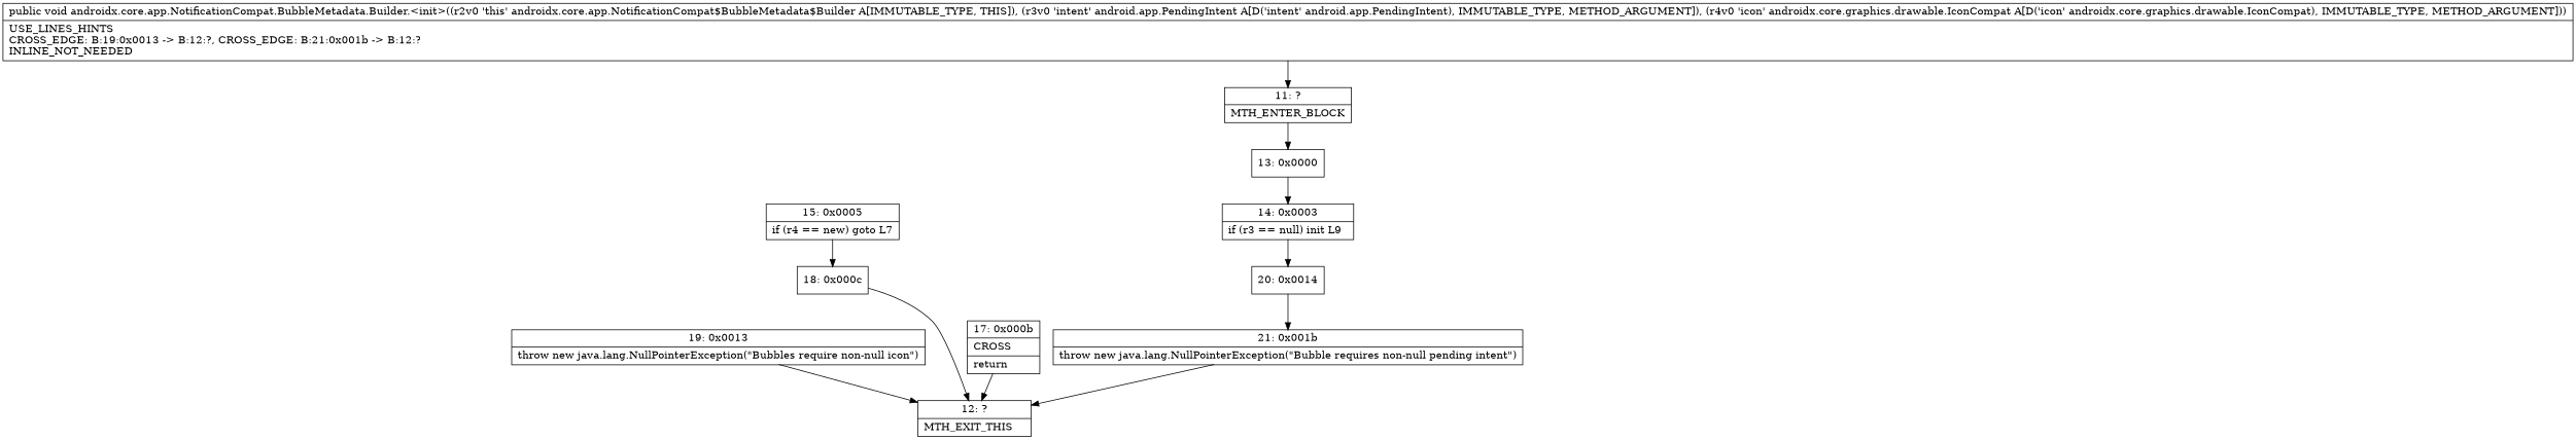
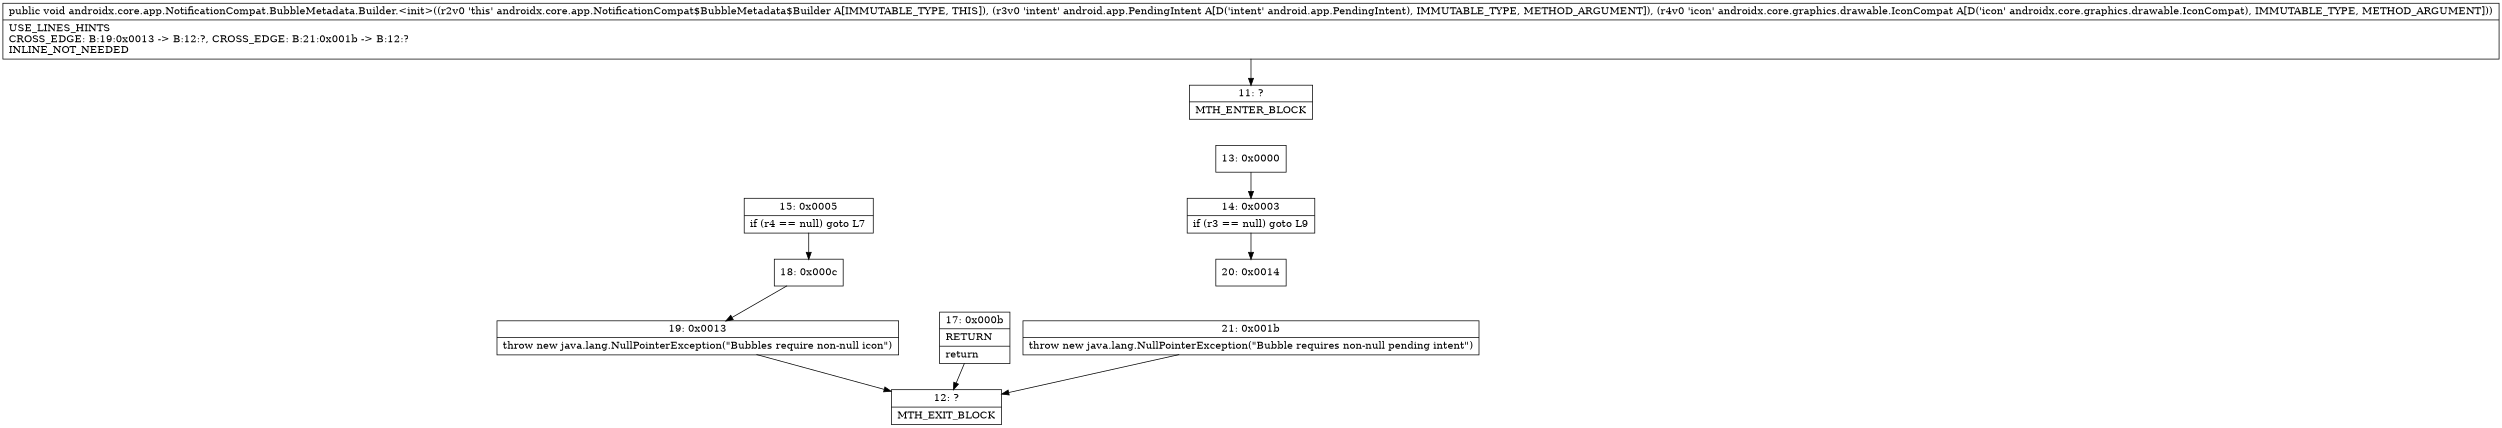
  digraph {
    node [shape=record]
    n1 [label="{11\:\ ?|MTH_ENTER_BLOCK\l}"]
    n2 [label="{13\:\ 0x0000}"]
-   n3 [label="{14\:\ 0x0003|if (r3 == null) init L9\l}"]
+   n3 [label="{14\:\ 0x0003|if (r3 == null) goto L9\l}"]
    n4 [label="{20\:\ 0x0014}"]
-   n5 [label="{15\:\ 0x0005|if (r4 == new) goto L7\l}"]
+   n5 [label="{15\:\ 0x0005|if (r4 == null) goto L7\l}"]
    n6 [label="{18\:\ 0x000c}"]
    n7 [label="{21\:\ 0x001b|throw new java.lang.NullPointerException(\"Bubble requires non\-null pending intent\")\l}"]
    n8 [label="{19\:\ 0x0013|throw new java.lang.NullPointerException(\"Bubbles require non\-null icon\")\l}"]
-   n9 [label="{17\:\ 0x000b|CROSS\l|return\l}"]
-   n10 [label="{12\:\ ?|MTH_EXIT_THIS\l}"]
+   n9 [label="{17\:\ 0x000b|RETURN\l|return\l}"]
+   n10 [label="{12\:\ ?|MTH_EXIT_BLOCK\l}"]
    n11 [label="{public void androidx.core.app.NotificationCompat.BubbleMetadata.Builder.\<init\>((r2v0 'this' androidx.core.app.NotificationCompat$BubbleMetadata$Builder A[IMMUTABLE_TYPE, THIS]), (r3v0 'intent' android.app.PendingIntent A[D('intent' android.app.PendingIntent), IMMUTABLE_TYPE, METHOD_ARGUMENT]), (r4v0 'icon' androidx.core.graphics.drawable.IconCompat A[D('icon' androidx.core.graphics.drawable.IconCompat), IMMUTABLE_TYPE, METHOD_ARGUMENT]))  | USE_LINES_HINTS\lCROSS_EDGE: B:19:0x0013 \-\> B:12:?, CROSS_EDGE: B:21:0x001b \-\> B:12:?\lINLINE_NOT_NEEDED\l}"]
-   n1 -> n2
    n2 -> n3
    n3 -> n4
-   n4 -> n7
    n5 -> n6
-   n6 -> n10
+   n6 -> n8
    n7 -> n10
    n8 -> n10
    n9 -> n10
    n11 -> n1
  }
